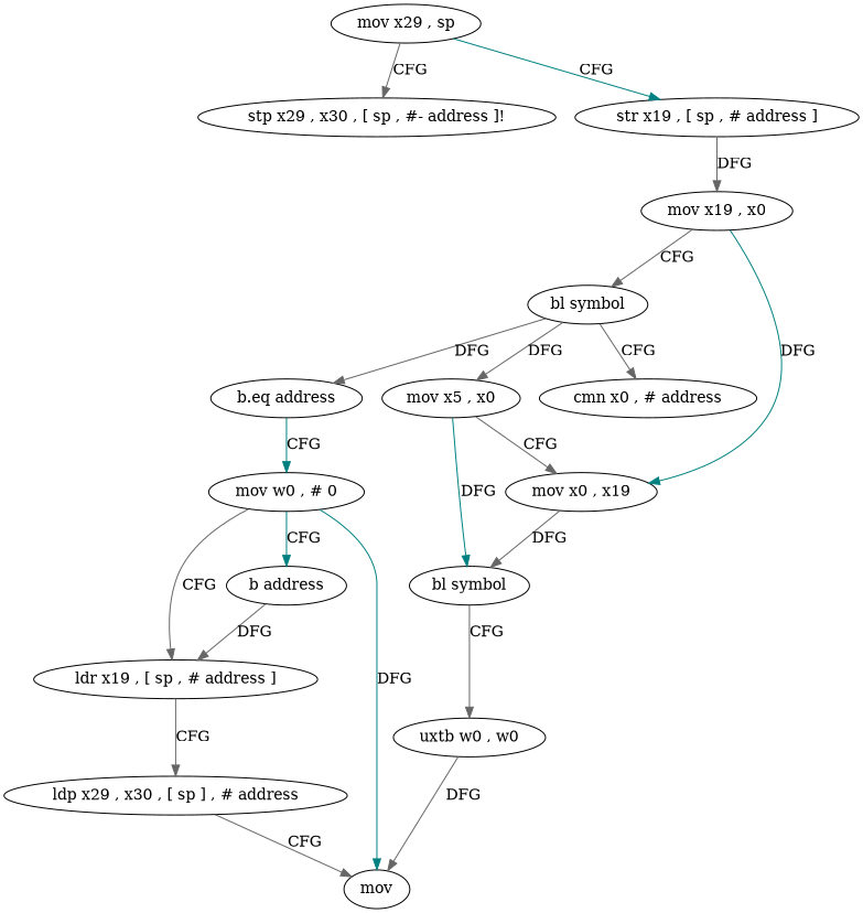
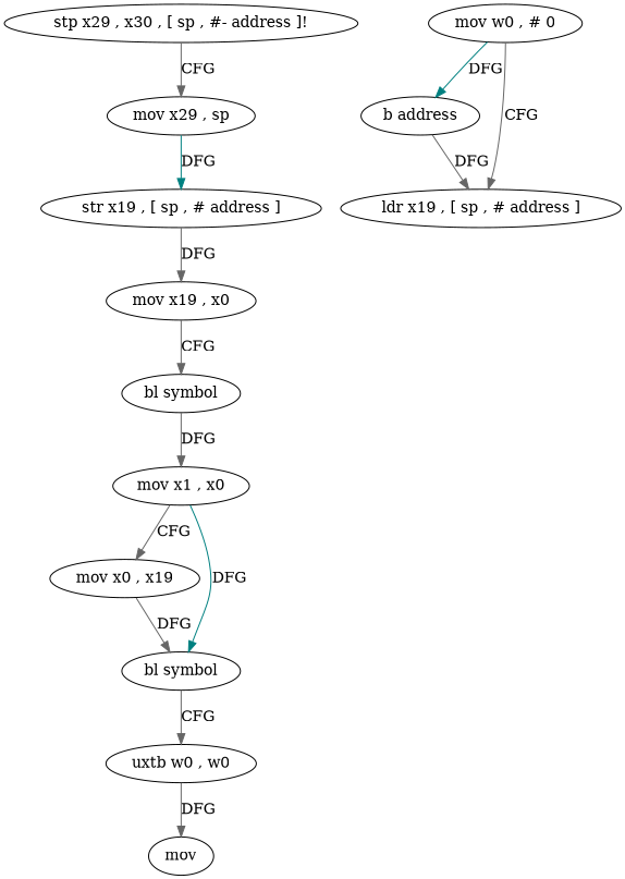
  digraph {
    edge [color=gray40]
    n1 [label="stp x29 , x30 , [ sp , #- address ]!"]
    n2 [label="mov x29 , sp"]
    n3 [label="str x19 , [ sp , # address ]"]
    n4 [label="mov x19 , x0"]
    n5 [label="bl symbol"]
    n6 [label="mov x0 , x19"]
-   n7 [label="cmn x0 , # address"]
-   n8 [label="b.eq address"]
-   n9 [label="mov x5 , x0"]
+   n9 [label="mov x1 , x0"]
    n10 [label="bl symbol"]
    n11 [label="mov w0 , # 0"]
    n12 [label="b address"]
    n13 [label=mov]
    n14 [label="ldr x19 , [ sp , # address ]"]
    n15 [label="uxtb w0 , w0"]
-   n16 [label="ldp x29 , x30 , [ sp ] , # address"]
-   n2 -> n1 [label=CFG]
-   n2 -> n3 [color=teal label=CFG]
+   n1 -> n2 [label=CFG]
+   n2 -> n3 [color=teal label=DFG]
    n3 -> n4 [label=DFG]
    n4 -> n5 [label=CFG]
-   n4 -> n6 [color=teal label=DFG]
-   n5 -> n7 [label=CFG]
-   n5 -> n8 [label=DFG]
    n5 -> n9 [label=DFG]
    n6 -> n10 [label=DFG]
-   n8 -> n11 [color=teal label=CFG]
    n9 -> n6 [label=CFG]
    n9 -> n10 [color=teal label=DFG]
    n10 -> n15 [label=CFG]
-   n11 -> n12 [color=teal label=CFG]
-   n11 -> n13 [color=teal label=DFG]
+   n11 -> n12 [color=teal label=DFG]
    n11 -> n14 [label=CFG]
    n12 -> n14 [label=DFG]
-   n14 -> n16 [label=CFG]
    n15 -> n13 [label=DFG]
-   n16 -> n13 [label=CFG]
  }
